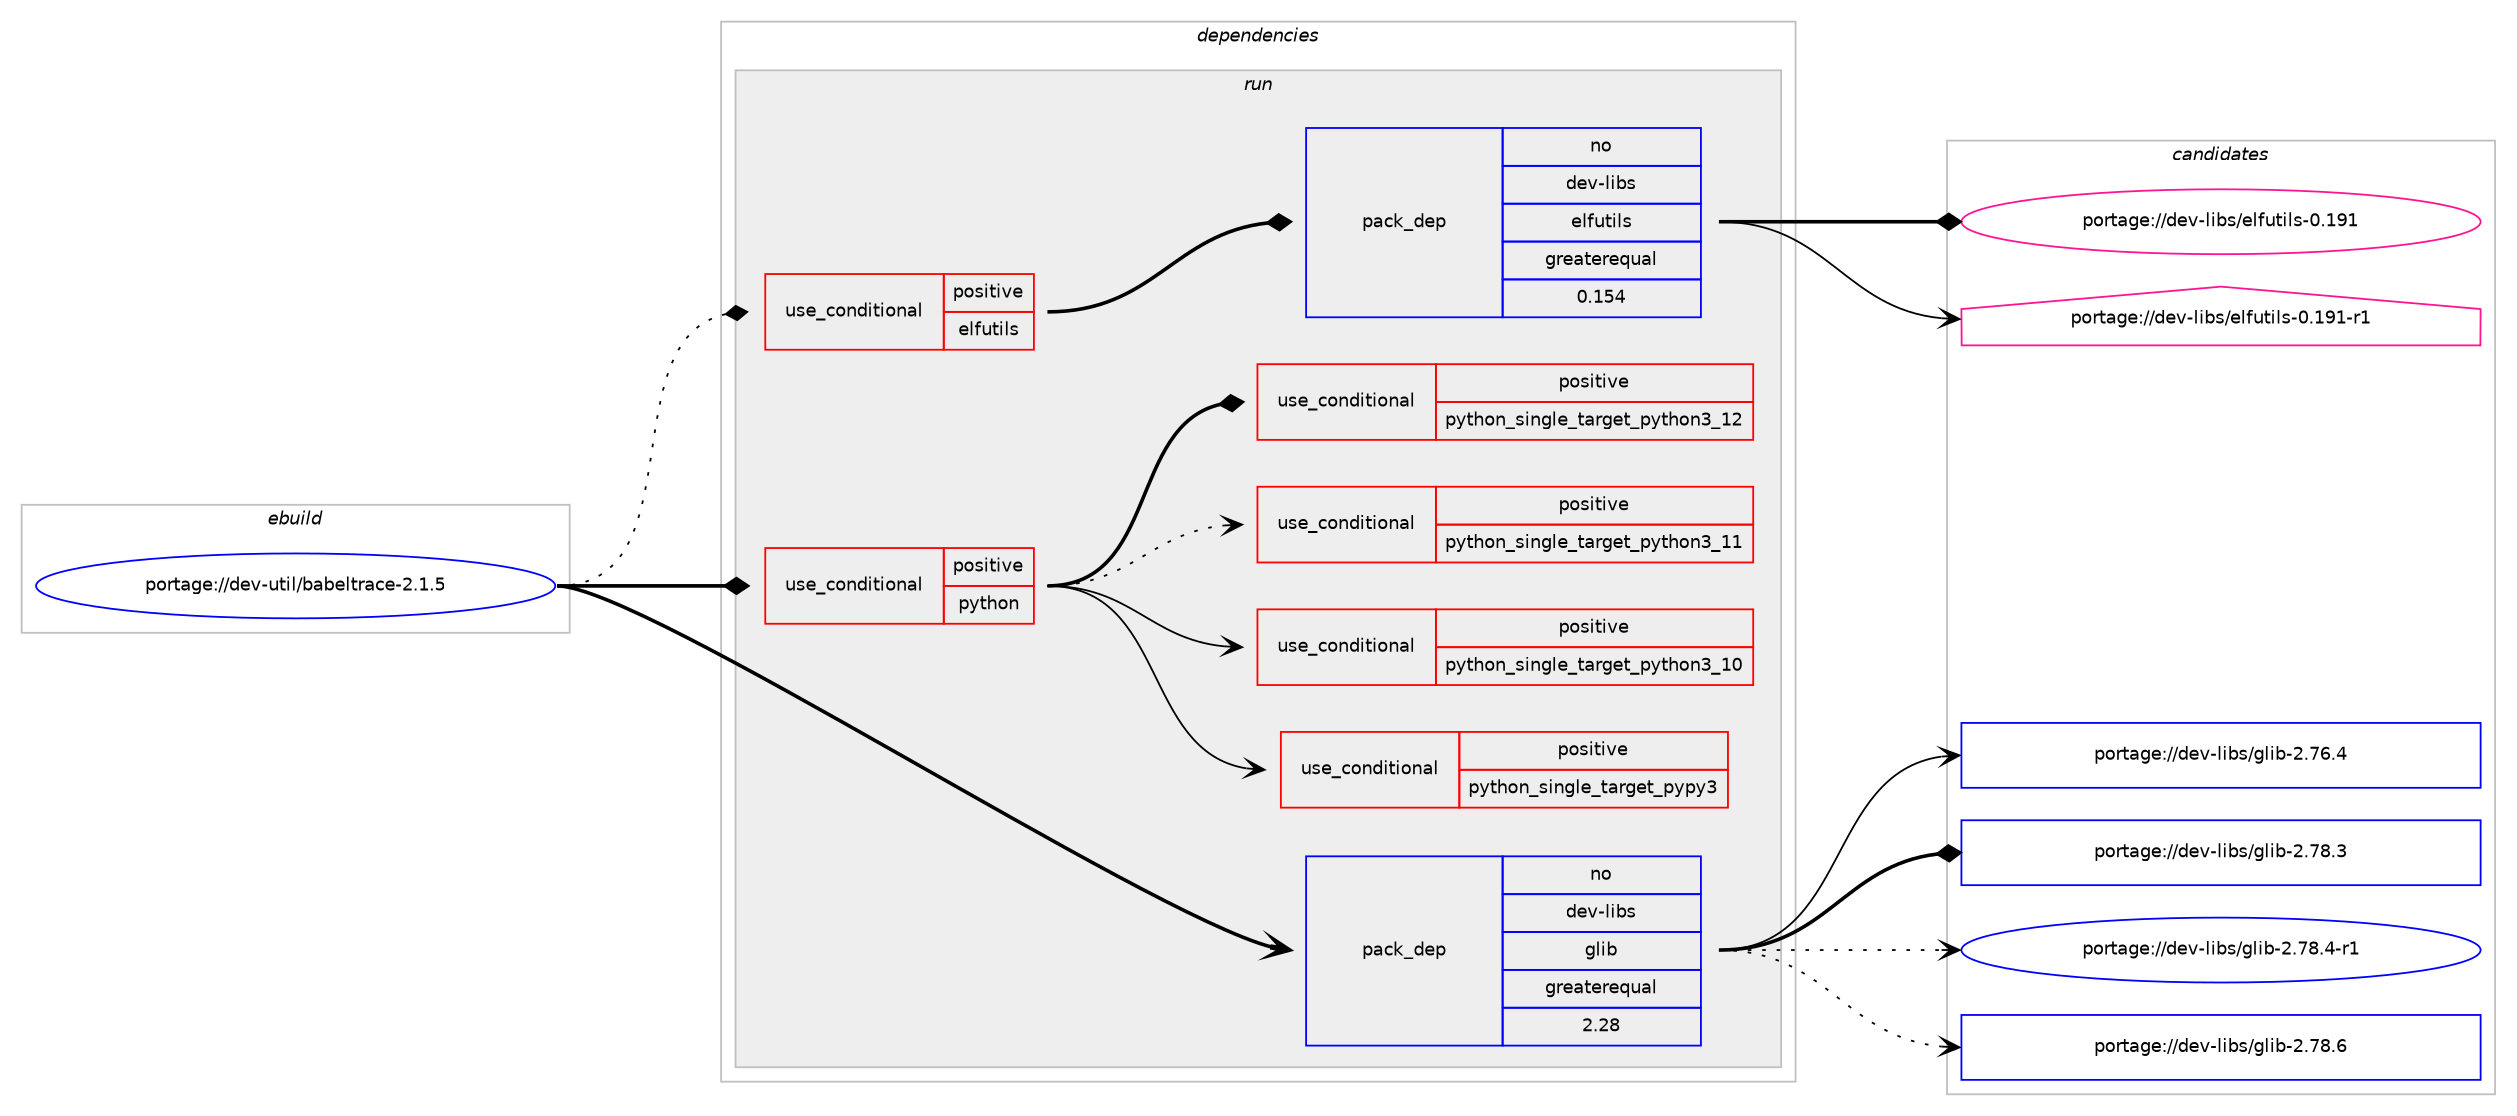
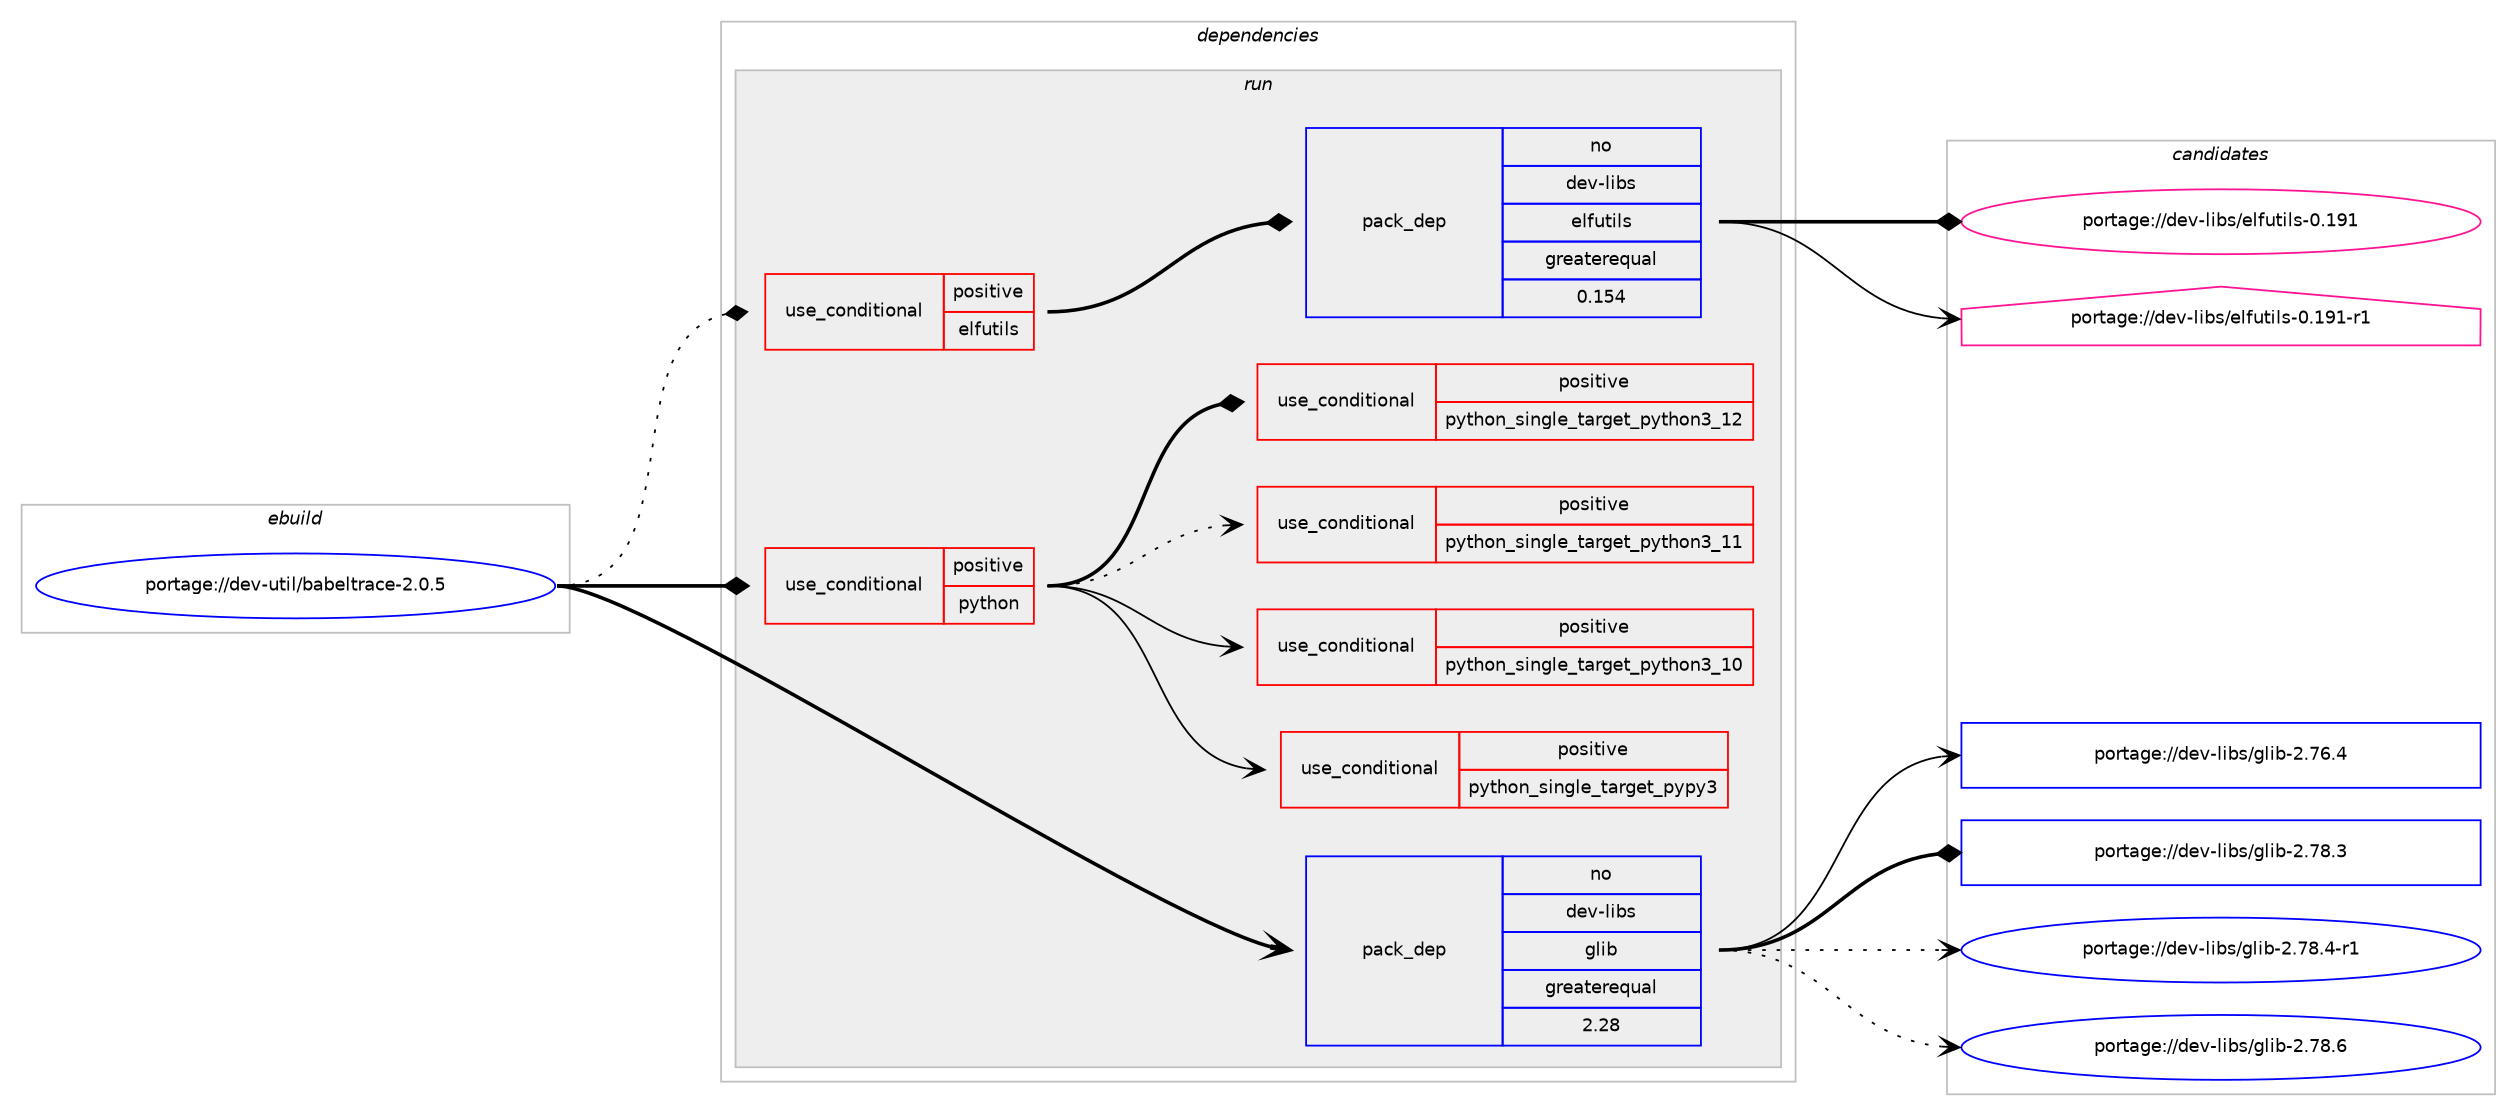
  digraph {
    compound=true
    concentrate=true
    fontname=Helvetica
    fontsize=10
    newrank=true
    rankdir=LR
    ranksep=1.5
    node [color=blue fontname=Helvetica fontsize=10 shape=none]
    edge [arrowhead=vee headport=w style=bold tailport=e weight=20]
-   n1 [label="portage://dev-util/babeltrace-2.1.5" shape=ellipse width=4]
+   n1 [label="portage://dev-util/babeltrace-2.0.5" shape=ellipse width=4]
    n2 [label=<<TABLE BORDER="0" CELLBORDER="1" CELLSPACING="0" CELLPADDING="4" WIDTH="220"><TR><TD ROWSPAN="6" CELLPADDING="30">pack_dep</TD></TR><TR><TD WIDTH="110">no</TD></TR><TR><TD>dev-libs</TD></TR><TR><TD>elfutils</TD></TR><TR><TD>greaterequal</TD></TR><TR><TD>0.154</TD></TR></TABLE>>]
    n3 [color=red label=<<TABLE BORDER="0" CELLBORDER="1" CELLSPACING="0" CELLPADDING="4"><TR><TD ROWSPAN="3" CELLPADDING="10">use_conditional</TD></TR><TR><TD>positive</TD></TR><TR><TD>elfutils</TD></TR></TABLE>>]
    n4 [color=red label=<<TABLE BORDER="0" CELLBORDER="1" CELLSPACING="0" CELLPADDING="4"><TR><TD ROWSPAN="3" CELLPADDING="10">use_conditional</TD></TR><TR><TD>positive</TD></TR><TR><TD>python_single_target_pypy3</TD></TR></TABLE>>]
    n5 [color=red label=<<TABLE BORDER="0" CELLBORDER="1" CELLSPACING="0" CELLPADDING="4"><TR><TD ROWSPAN="3" CELLPADDING="10">use_conditional</TD></TR><TR><TD>positive</TD></TR><TR><TD>python_single_target_python3_10</TD></TR></TABLE>>]
    n6 [color=red label=<<TABLE BORDER="0" CELLBORDER="1" CELLSPACING="0" CELLPADDING="4"><TR><TD ROWSPAN="3" CELLPADDING="10">use_conditional</TD></TR><TR><TD>positive</TD></TR><TR><TD>python_single_target_python3_11</TD></TR></TABLE>>]
    n7 [color=red label=<<TABLE BORDER="0" CELLBORDER="1" CELLSPACING="0" CELLPADDING="4"><TR><TD ROWSPAN="3" CELLPADDING="10">use_conditional</TD></TR><TR><TD>positive</TD></TR><TR><TD>python_single_target_python3_12</TD></TR></TABLE>>]
    n8 [color=red label=<<TABLE BORDER="0" CELLBORDER="1" CELLSPACING="0" CELLPADDING="4"><TR><TD ROWSPAN="3" CELLPADDING="10">use_conditional</TD></TR><TR><TD>positive</TD></TR><TR><TD>python</TD></TR></TABLE>>]
    n9 [label=<<TABLE BORDER="0" CELLBORDER="1" CELLSPACING="0" CELLPADDING="4" WIDTH="220"><TR><TD ROWSPAN="6" CELLPADDING="30">pack_dep</TD></TR><TR><TD WIDTH="110">no</TD></TR><TR><TD>dev-libs</TD></TR><TR><TD>glib</TD></TR><TR><TD>greaterequal</TD></TR><TR><TD>2.28</TD></TR></TABLE>>]
    n10 [color=deeppink label="portage://dev-libs/elfutils-0.191" shape=ellipse width=4]
    n11 [color=deeppink label="portage://dev-libs/elfutils-0.191-r1" shape=house width=4]
    n12 [label="portage://dev-libs/glib-2.76.4" shape=box width=4]
    n13 [label="portage://dev-libs/glib-2.78.3" shape=box width=4]
    n14 [label="portage://dev-libs/glib-2.78.4-r1" shape=ellipse width=4]
-   n15 [label="portage://dev-libs/glib-2.78.6" shape=box width=4]
+   n15 [label="portage://dev-libs/glib-2.78.6" shape=ellipse width=4]
    subgraph cluster_1 {
      color=gray
      label=<<i>ebuild</i>>
      rank=same
      n1
    }
    subgraph cluster_2 {
      color=gray
      label=<<i>dependencies</i>>
      subgraph cluster_3 {
        color=gray
        fillcolor="#eeeeee"
        label=<<i>compile</i>>
        style=filled
      }
      subgraph cluster_4 {
        color=gray
        fillcolor="#eeeeee"
        label=<<i>compile and run</i>>
        style=filled
      }
      subgraph cluster_5 {
        color=gray
        fillcolor="#eeeeee"
        label=<<i>run</i>>
        style=filled
        subgraph sub_6 {
          color=gray
          fillcolor="#eeeeee"
          label=<<i>run</i>>
          style=filled
          n3
          subgraph sub_7 {
            color=gray
            fillcolor="#eeeeee"
            label=<<i>run</i>>
            style=filled
            n2
          }
        }
        subgraph sub_8 {
          color=gray
          fillcolor="#eeeeee"
          label=<<i>run</i>>
          style=filled
          n8
          subgraph sub_9 {
            color=gray
            fillcolor="#eeeeee"
            label=<<i>run</i>>
            style=filled
            n4
          }
          subgraph sub_10 {
            color=gray
            fillcolor="#eeeeee"
            label=<<i>run</i>>
            style=filled
            n5
          }
          subgraph sub_11 {
            color=gray
            fillcolor="#eeeeee"
            label=<<i>run</i>>
            style=filled
            n6
          }
          subgraph sub_12 {
            color=gray
            fillcolor="#eeeeee"
            label=<<i>run</i>>
            style=filled
            n7
          }
        }
        subgraph sub_13 {
          color=gray
          fillcolor="#eeeeee"
          label=<<i>run</i>>
          style=filled
          n9
        }
      }
    }
    subgraph cluster_14 {
      color=gray
      label=<<i>candidates</i>>
      rank=same
      subgraph sub_15 {
        color=black
        label=<<i>candidates</i>>
        nodesep=1
        rank=same
        n10
        n11
      }
      subgraph sub_16 {
        color=black
        label=<<i>candidates</i>>
        nodesep=1
        rank=same
        n12
        n13
        n14
        n15
      }
    }
    n1 -> n3 [arrowhead=diamond style=dotted]
    n1 -> n8 [arrowhead=diamond]
    n1 -> n9
    n2 -> n10 [arrowhead=diamond weight=100]
    n2 -> n11 [style=solid weight=100]
    n3 -> n2 [arrowhead=diamond]
    n8 -> n4 [style=solid]
    n8 -> n5 [style=solid]
    n8 -> n6 [style=dotted]
    n8 -> n7 [arrowhead=diamond]
    n9 -> n12 [style=solid weight=100]
    n9 -> n13 [arrowhead=diamond weight=100]
    n9 -> n14 [style=dotted weight=100]
    n9 -> n15 [style=dotted weight=100]
  }
